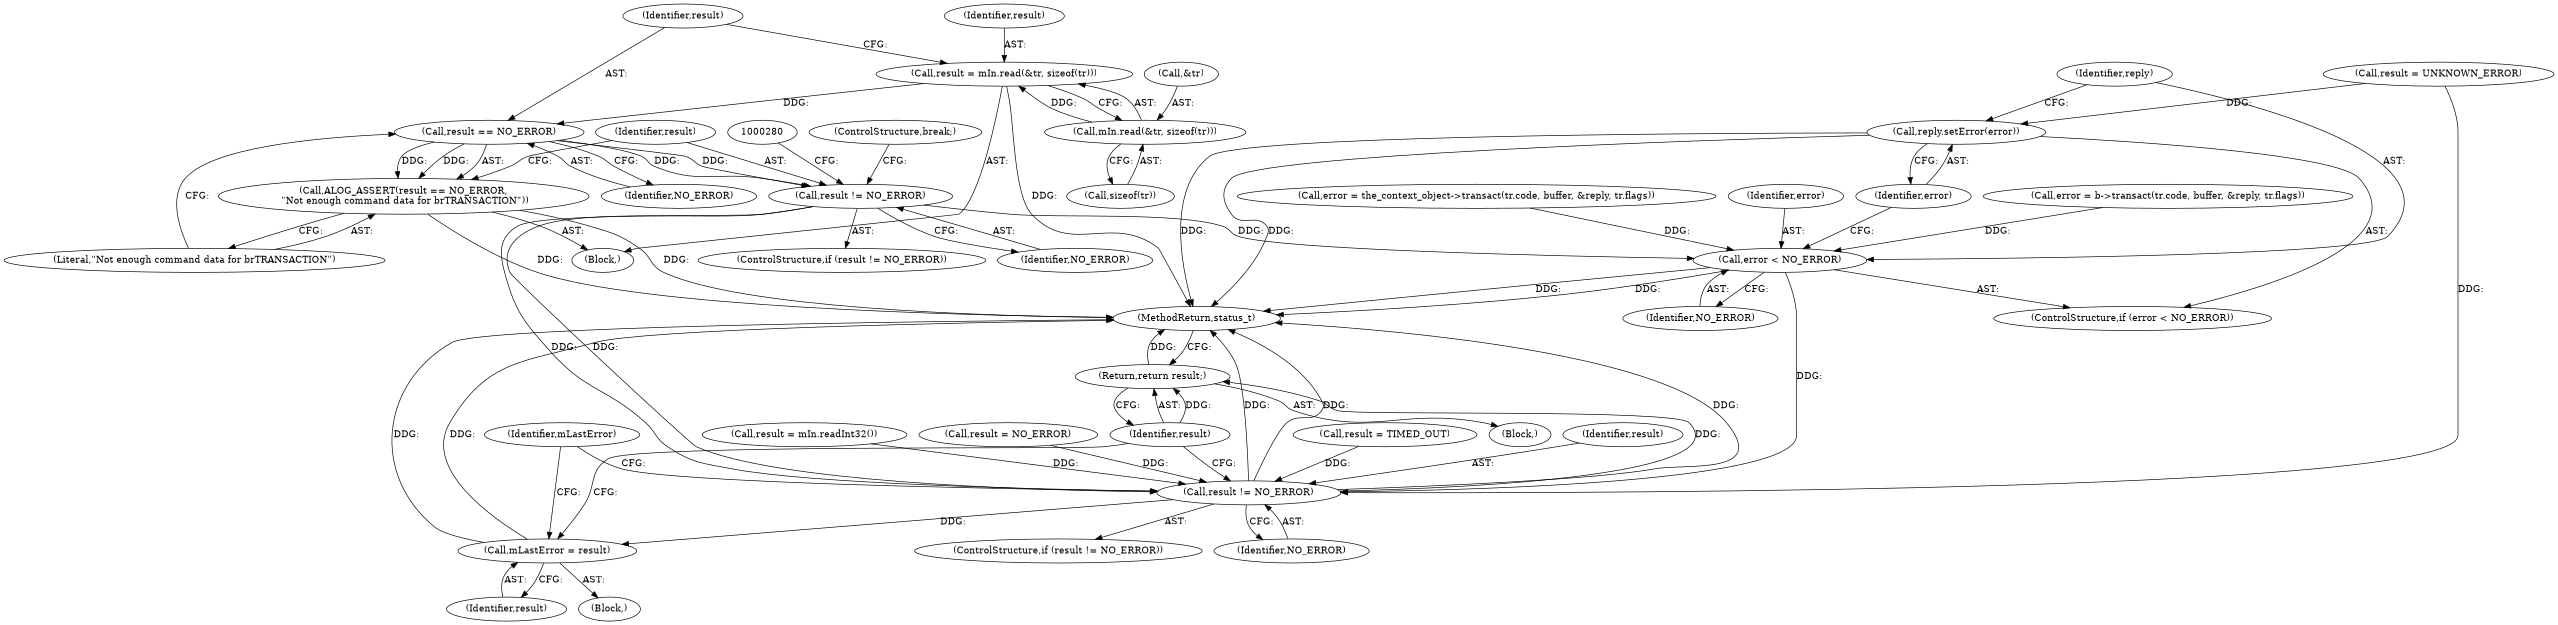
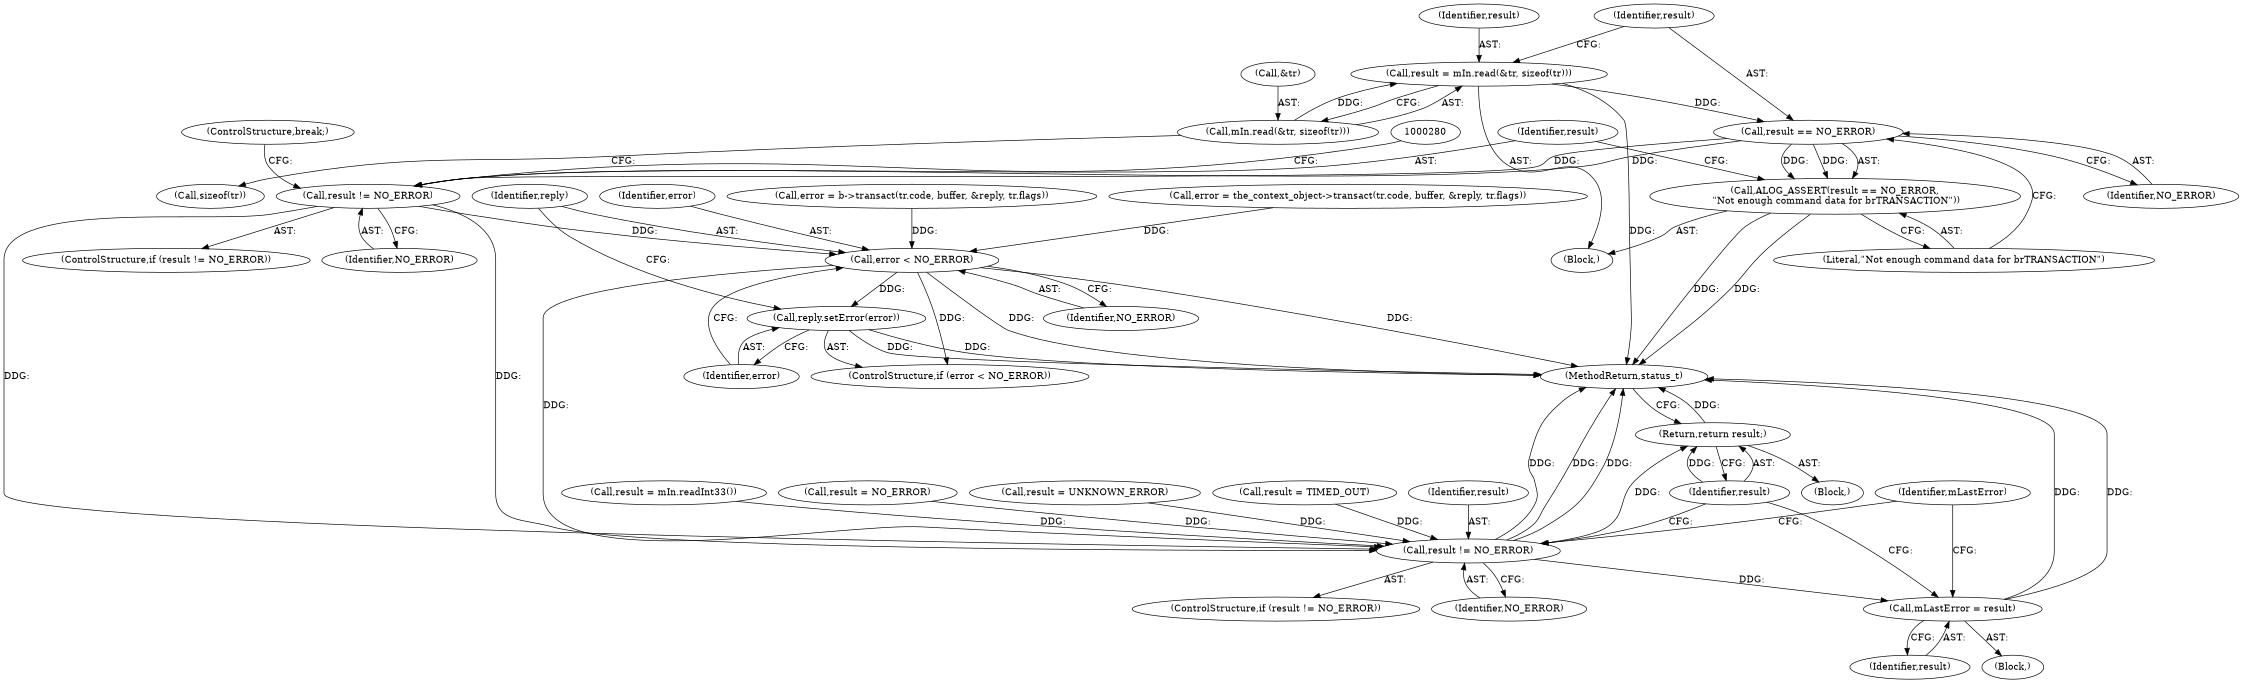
  digraph {
    n1 [label="(Call,result = mIn.read(&tr, sizeof(tr)))"]
    n2 [label="(Call,mIn.read(&tr, sizeof(tr)))"]
    n3 [label="(Call,result == NO_ERROR)"]
    n4 [label="(MethodReturn,status_t)"]
    n5 [label="(Block,)"]
    n6 [label="(Call,sizeof(tr))"]
    n7 [label="(Call,ALOG_ASSERT(result == NO_ERROR,\n \"Not enough command data for brTRANSACTION\"))"]
    n8 [label="(Call,result != NO_ERROR)"]
    n9 [label="(Identifier,NO_ERROR)"]
    n10 [label="(Return,return result;)"]
    n11 [label="(Literal,\"Not enough command data for brTRANSACTION\")"]
    n12 [label="(Call,error < NO_ERROR)"]
    n13 [label="(Call,result != NO_ERROR)"]
    n14 [label="(ControlStructure,if (result != NO_ERROR))"]
    n15 [label="(Identifier,NO_ERROR)"]
    n16 [label="(Call,reply.setError(error))"]
    n17 [label="(Identifier,NO_ERROR)"]
    n18 [label="(ControlStructure,if (error < NO_ERROR))"]
    n19 [label="(Call,mLastError = result)"]
    n20 [label="(Identifier,NO_ERROR)"]
    n21 [label="(ControlStructure,if (result != NO_ERROR))"]
    n22 [label="(Identifier,error)"]
    n23 [label="(Identifier,result)"]
    n24 [label="(Block,)"]
    n25 [label="(Identifier,result)"]
    n26 [label="(Block,)"]
-   n27 [label="(Call,result = mIn.readInt32())"]
+   n27 [label="(Call,result = mIn.readInt33())"]
    n28 [label="(Call,result = NO_ERROR)"]
    n29 [label="(Call,result = UNKNOWN_ERROR)"]
    n30 [label="(Identifier,result)"]
    n31 [label="(Identifier,error)"]
    n32 [label="(Call,error = b->transact(tr.code, buffer, &reply, tr.flags))"]
    n33 [label="(Identifier,result)"]
    n34 [label="(Call,result = TIMED_OUT)"]
    n35 [label="(Identifier,reply)"]
    n36 [label="(Call,&tr)"]
    n37 [label="(ControlStructure,break;)"]
    n38 [label="(Identifier,mLastError)"]
    n39 [label="(Call,error = the_context_object->transact(tr.code, buffer, &reply, tr.flags))"]
    n40 [label="(Identifier,result)"]
    n41 [label="(Identifier,result)"]
    1000280
    n1 -> n2 [label="CFG: "]
    n1 -> n3 [label="DDG: "]
    n1 -> n4 [label="DDG: "]
    n1 -> n5 [label="AST: "]
    n2 -> n1 [label="AST: "]
    n2 -> n1 [label="DDG: "]
    n2 -> n6 [label="CFG: "]
    n3 -> n7 [label="AST: "]
    n3 -> n7 [label="DDG: "]
    n3 -> n7 [label="DDG: "]
    n3 -> n8 [label="DDG: "]
    n3 -> n8 [label="DDG: "]
    n3 -> n9 [label="CFG: "]
    n4 -> n10 [label="CFG: "]
-   n6 -> n2 [label="AST: "]
    n7 -> n4 [label="DDG: "]
    n7 -> n4 [label="DDG: "]
    n7 -> n5 [label="AST: "]
    n7 -> n11 [label="CFG: "]
    n8 -> n12 [label="DDG: "]
    n8 -> n13 [label="DDG: "]
    n8 -> n13 [label="DDG: "]
    n8 -> n14 [label="AST: "]
    n8 -> n15 [label="CFG: "]
    n9 -> n3 [label="AST: "]
    n10 -> n4 [label="DDG: "]
    n10 -> n25 [label="CFG: "]
    n10 -> n26 [label="AST: "]
    n11 -> n3 [label="CFG: "]
    n11 -> n7 [label="AST: "]
    n12 -> n4 [label="DDG: "]
    n12 -> n4 [label="DDG: "]
    n12 -> n13 [label="DDG: "]
-   n29 -> n16 [label="DDG: "]
+   n12 -> n16 [label="DDG: "]
    n12 -> n17 [label="CFG: "]
-   n12 -> n18 [label="AST: "]
+   n12 -> n18 [label="DDG: "]
    n13 -> n4 [label="DDG: "]
    n13 -> n4 [label="DDG: "]
    n13 -> n4 [label="DDG: "]
    n13 -> n10 [label="DDG: "]
    n13 -> n19 [label="DDG: "]
    n13 -> n20 [label="CFG: "]
    n13 -> n21 [label="AST: "]
    n15 -> n8 [label="AST: "]
    n16 -> n4 [label="DDG: "]
    n16 -> n4 [label="DDG: "]
    n16 -> n18 [label="AST: "]
    n16 -> n22 [label="CFG: "]
    n17 -> n12 [label="AST: "]
    n19 -> n4 [label="DDG: "]
    n19 -> n4 [label="DDG: "]
    n19 -> n23 [label="CFG: "]
    n19 -> n24 [label="AST: "]
    n20 -> n13 [label="AST: "]
    n22 -> n12 [label="CFG: "]
    n22 -> n16 [label="AST: "]
    n23 -> n19 [label="AST: "]
    n25 -> n10 [label="AST: "]
    n25 -> n10 [label="DDG: "]
    n25 -> n13 [label="CFG: "]
    n25 -> n19 [label="CFG: "]
    n27 -> n13 [label="DDG: "]
    n28 -> n13 [label="DDG: "]
    n29 -> n13 [label="DDG: "]
    n30 -> n1 [label="CFG: "]
    n30 -> n3 [label="AST: "]
    n31 -> n12 [label="AST: "]
    n32 -> n12 [label="DDG: "]
    n33 -> n1 [label="AST: "]
    n34 -> n13 [label="DDG: "]
    n35 -> n12 [label="AST: "]
    n35 -> n16 [label="CFG: "]
    n36 -> n2 [label="AST: "]
    n37 -> n8 [label="CFG: "]
    n38 -> n13 [label="CFG: "]
    n38 -> n19 [label="CFG: "]
    n39 -> n12 [label="DDG: "]
    n40 -> n7 [label="CFG: "]
    n40 -> n8 [label="AST: "]
    n41 -> n13 [label="AST: "]
    1000280 -> n8 [label="CFG: "]
  }
